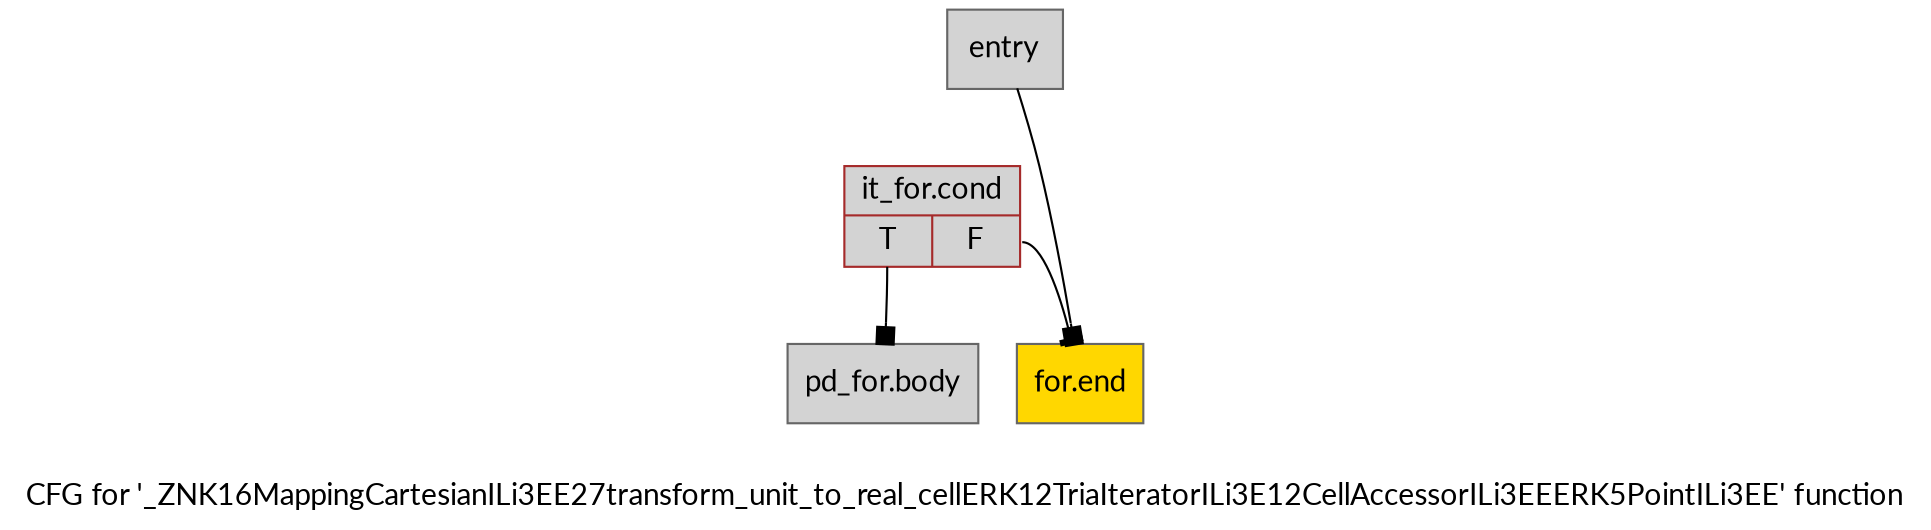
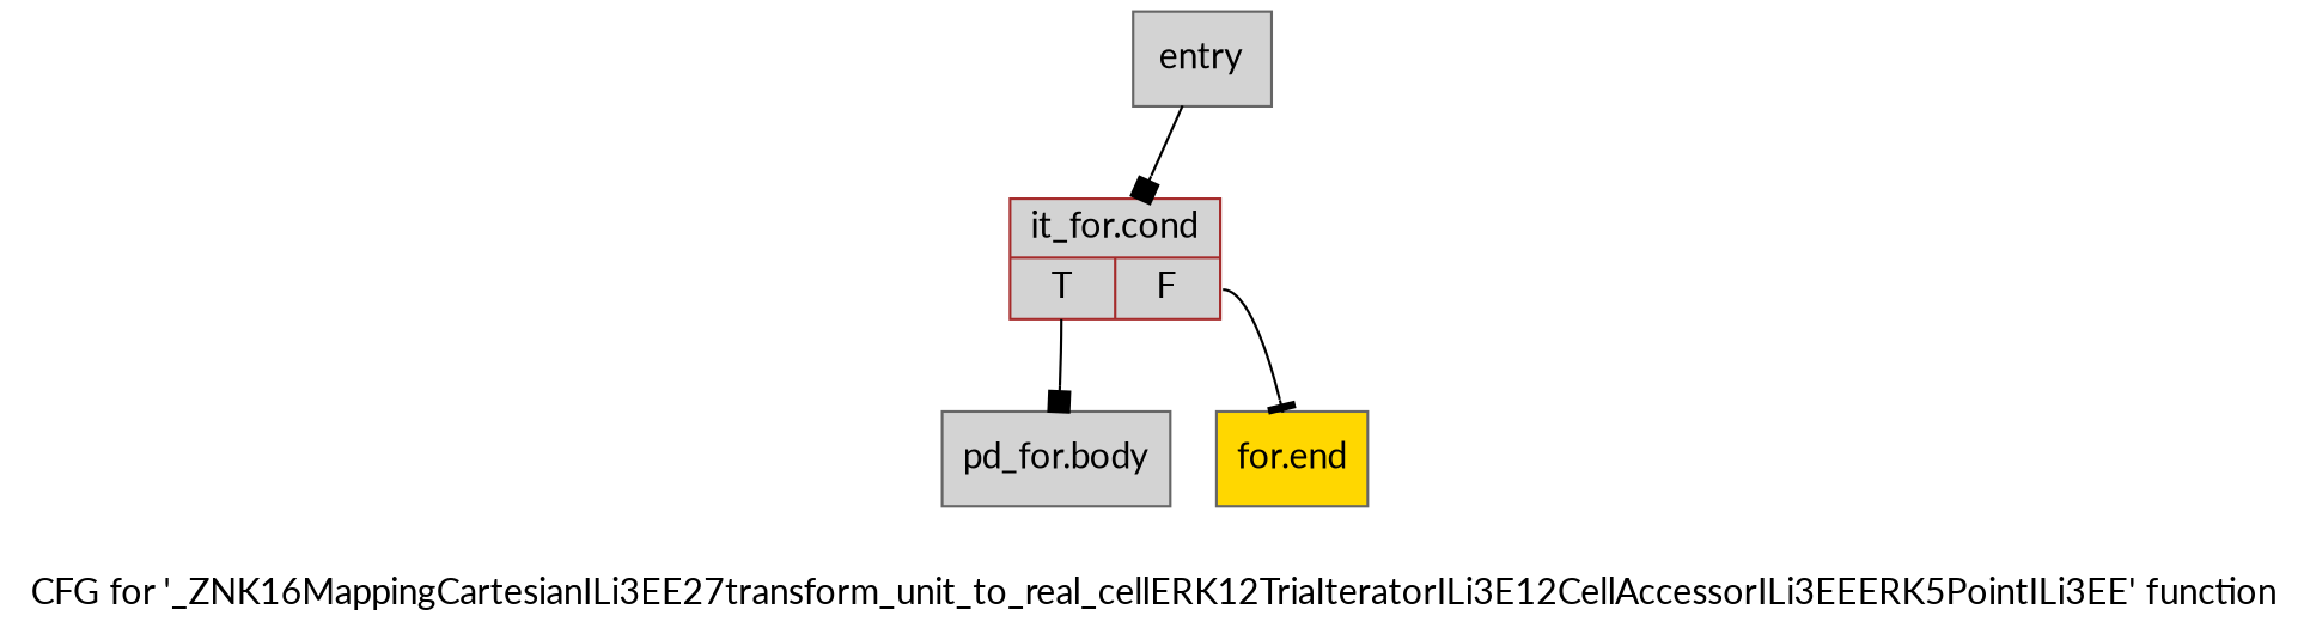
  digraph {
    fontname=Lato
    label="CFG for '_ZNK16MappingCartesianILi3EE27transform_unit_to_real_cellERK12TriaIteratorILi3E12CellAccessorILi3EEERK5PointILi3EE' function"
    node [color=gray40 fillcolor=lightgrey fontname=Lato shape=record style=filled]
    edge [arrowhead=box fontname=Lato]
    n1 [label="{entry}"]
    n2 [color=brown label="{it_for.cond|{<s0>T|<s1>F}}"]
    n3 [label="{pd_for.body}"]
    n4 [fillcolor=gold label="{for.end}"]
-   n1 -> n4
+   n1 -> n2
    n2 -> n3 [tailport=s0]
    n2 -> n4 [arrowhead=tee tailport=s1]
  }
